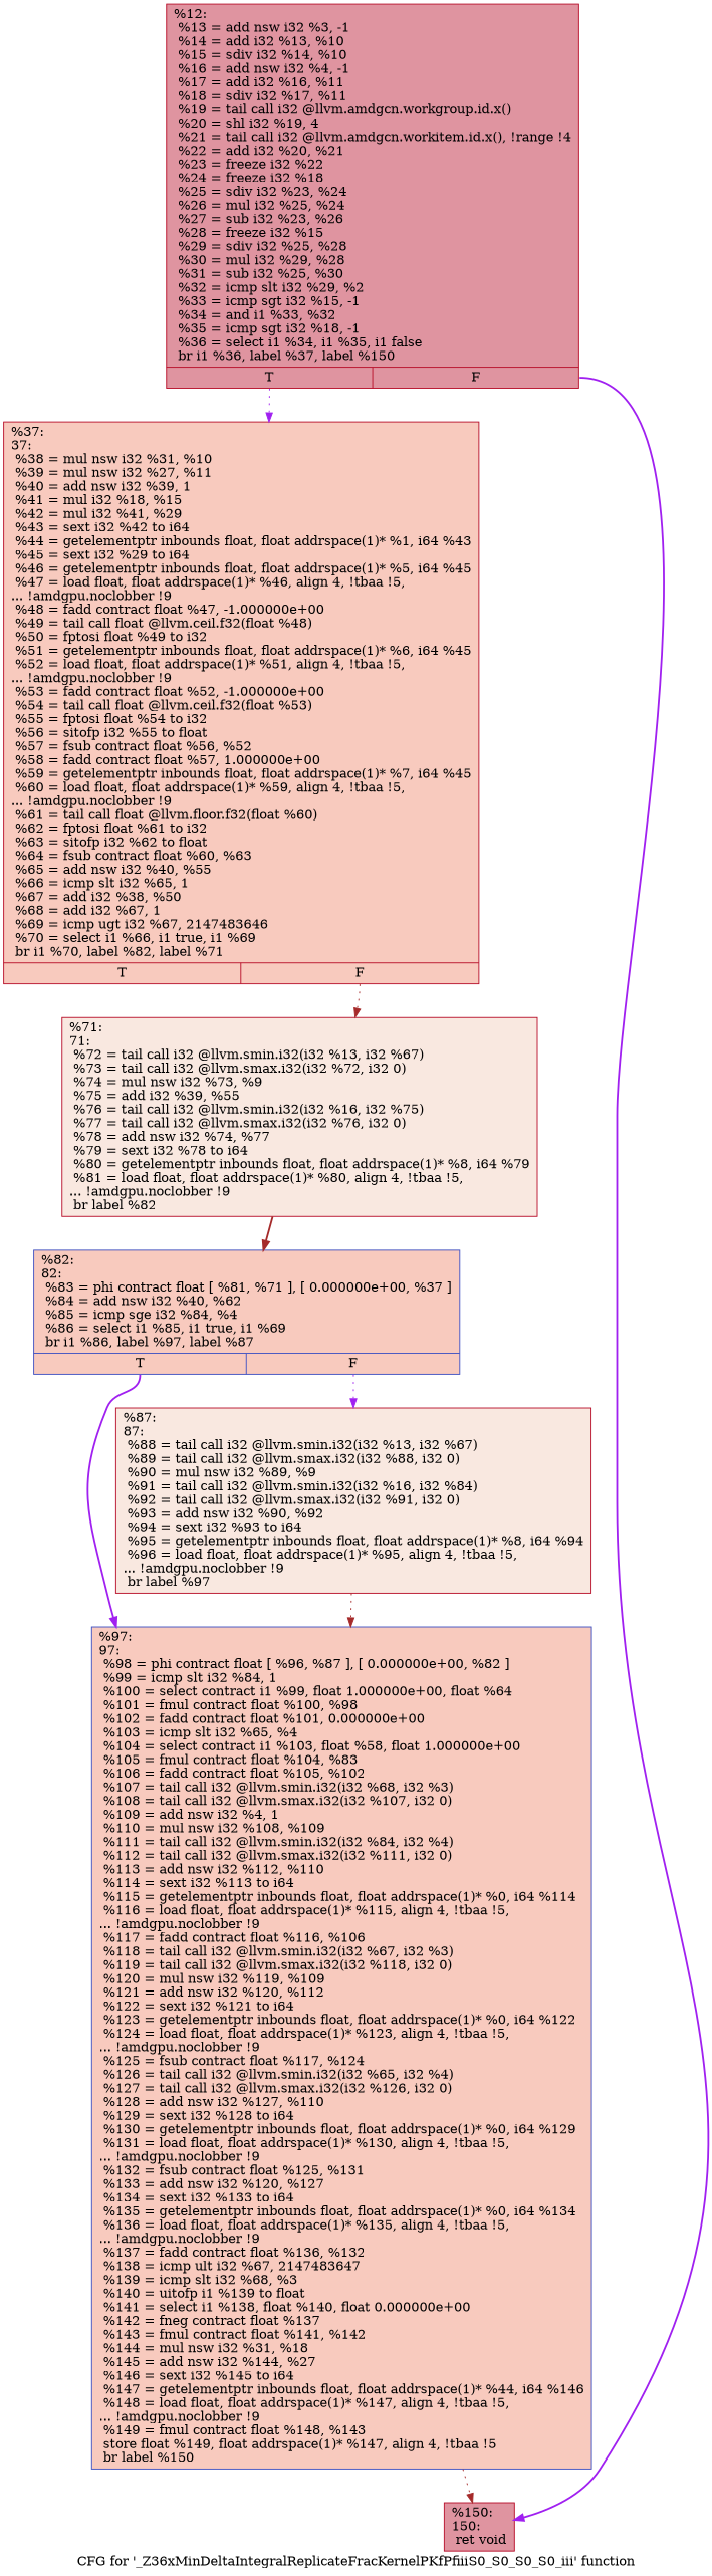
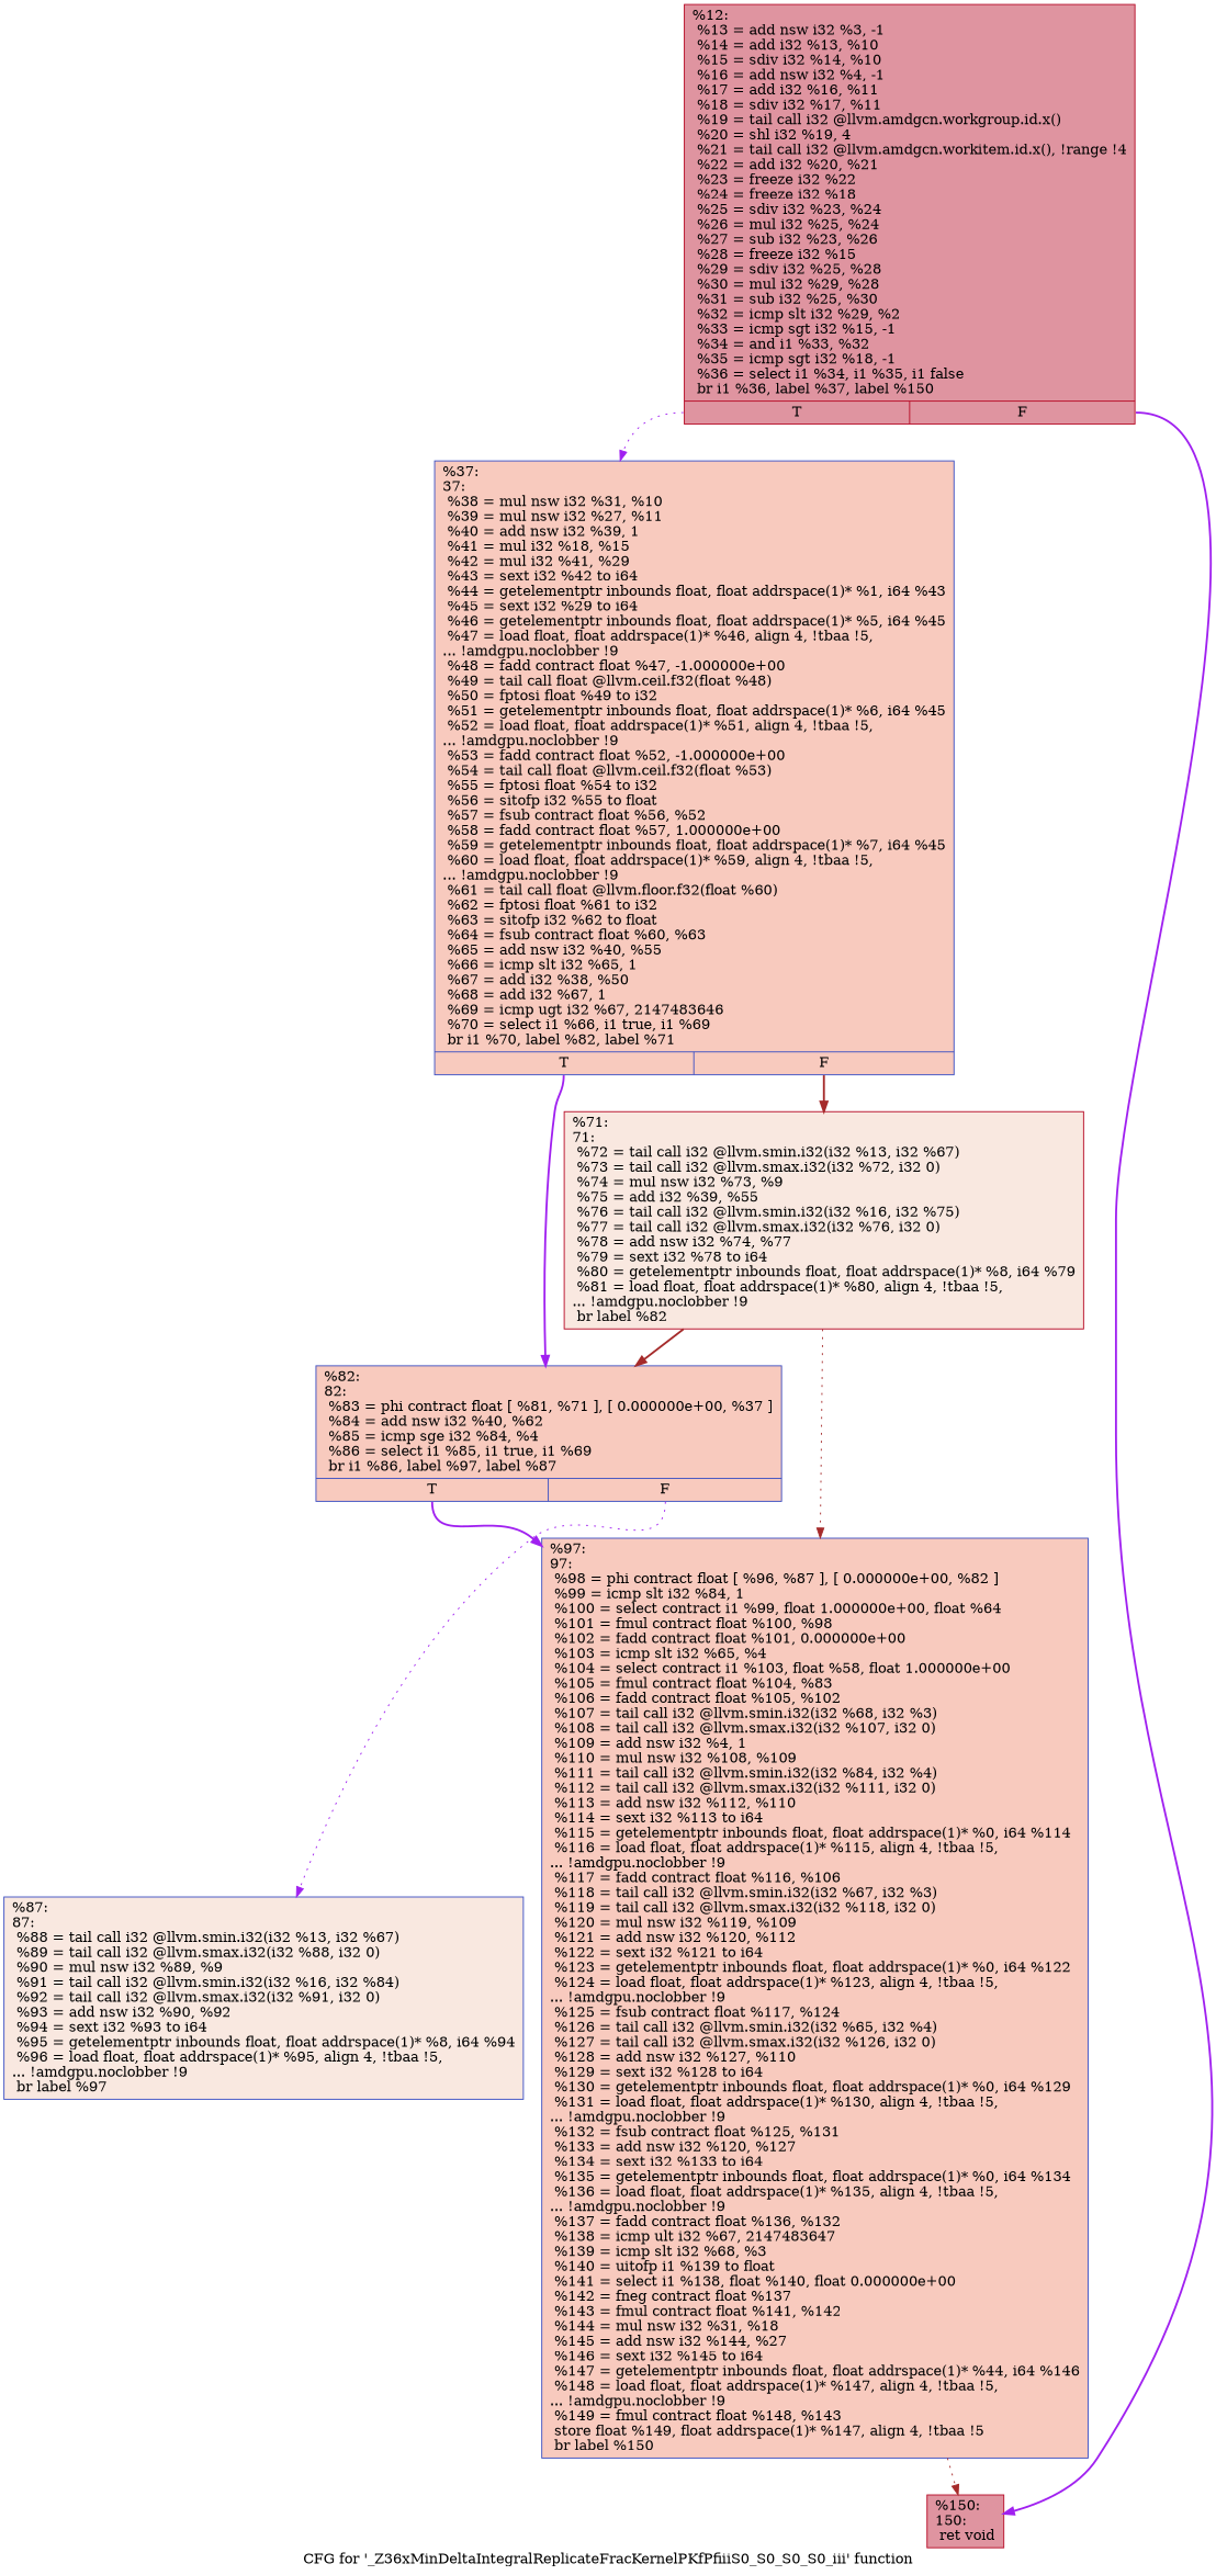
  digraph {
    label="CFG for '_Z36xMinDeltaIntegralReplicateFracKernelPKfPfiiiS0_S0_S0_S0_iii' function"
    node [color="#3d50c3ff" fillcolor="#ef886b70" shape=record style=filled]
    edge [color=purple style=bold]
    n1 [color="#b70d28ff" fillcolor="#b70d2870" label="{%12:\l  %13 = add nsw i32 %3, -1\l  %14 = add i32 %13, %10\l  %15 = sdiv i32 %14, %10\l  %16 = add nsw i32 %4, -1\l  %17 = add i32 %16, %11\l  %18 = sdiv i32 %17, %11\l  %19 = tail call i32 @llvm.amdgcn.workgroup.id.x()\l  %20 = shl i32 %19, 4\l  %21 = tail call i32 @llvm.amdgcn.workitem.id.x(), !range !4\l  %22 = add i32 %20, %21\l  %23 = freeze i32 %22\l  %24 = freeze i32 %18\l  %25 = sdiv i32 %23, %24\l  %26 = mul i32 %25, %24\l  %27 = sub i32 %23, %26\l  %28 = freeze i32 %15\l  %29 = sdiv i32 %25, %28\l  %30 = mul i32 %29, %28\l  %31 = sub i32 %25, %30\l  %32 = icmp slt i32 %29, %2\l  %33 = icmp sgt i32 %15, -1\l  %34 = and i1 %33, %32\l  %35 = icmp sgt i32 %18, -1\l  %36 = select i1 %34, i1 %35, i1 false\l  br i1 %36, label %37, label %150\l|{<s0>T|<s1>F}}"]
-   n2 [color="#b70d28ff" label="{%37:\l37:                                               \l  %38 = mul nsw i32 %31, %10\l  %39 = mul nsw i32 %27, %11\l  %40 = add nsw i32 %39, 1\l  %41 = mul i32 %18, %15\l  %42 = mul i32 %41, %29\l  %43 = sext i32 %42 to i64\l  %44 = getelementptr inbounds float, float addrspace(1)* %1, i64 %43\l  %45 = sext i32 %29 to i64\l  %46 = getelementptr inbounds float, float addrspace(1)* %5, i64 %45\l  %47 = load float, float addrspace(1)* %46, align 4, !tbaa !5,\l... !amdgpu.noclobber !9\l  %48 = fadd contract float %47, -1.000000e+00\l  %49 = tail call float @llvm.ceil.f32(float %48)\l  %50 = fptosi float %49 to i32\l  %51 = getelementptr inbounds float, float addrspace(1)* %6, i64 %45\l  %52 = load float, float addrspace(1)* %51, align 4, !tbaa !5,\l... !amdgpu.noclobber !9\l  %53 = fadd contract float %52, -1.000000e+00\l  %54 = tail call float @llvm.ceil.f32(float %53)\l  %55 = fptosi float %54 to i32\l  %56 = sitofp i32 %55 to float\l  %57 = fsub contract float %56, %52\l  %58 = fadd contract float %57, 1.000000e+00\l  %59 = getelementptr inbounds float, float addrspace(1)* %7, i64 %45\l  %60 = load float, float addrspace(1)* %59, align 4, !tbaa !5,\l... !amdgpu.noclobber !9\l  %61 = tail call float @llvm.floor.f32(float %60)\l  %62 = fptosi float %61 to i32\l  %63 = sitofp i32 %62 to float\l  %64 = fsub contract float %60, %63\l  %65 = add nsw i32 %40, %55\l  %66 = icmp slt i32 %65, 1\l  %67 = add i32 %38, %50\l  %68 = add i32 %67, 1\l  %69 = icmp ugt i32 %67, 2147483646\l  %70 = select i1 %66, i1 true, i1 %69\l  br i1 %70, label %82, label %71\l|{<s0>T|<s1>F}}"]
+   n2 [label="{%37:\l37:                                               \l  %38 = mul nsw i32 %31, %10\l  %39 = mul nsw i32 %27, %11\l  %40 = add nsw i32 %39, 1\l  %41 = mul i32 %18, %15\l  %42 = mul i32 %41, %29\l  %43 = sext i32 %42 to i64\l  %44 = getelementptr inbounds float, float addrspace(1)* %1, i64 %43\l  %45 = sext i32 %29 to i64\l  %46 = getelementptr inbounds float, float addrspace(1)* %5, i64 %45\l  %47 = load float, float addrspace(1)* %46, align 4, !tbaa !5,\l... !amdgpu.noclobber !9\l  %48 = fadd contract float %47, -1.000000e+00\l  %49 = tail call float @llvm.ceil.f32(float %48)\l  %50 = fptosi float %49 to i32\l  %51 = getelementptr inbounds float, float addrspace(1)* %6, i64 %45\l  %52 = load float, float addrspace(1)* %51, align 4, !tbaa !5,\l... !amdgpu.noclobber !9\l  %53 = fadd contract float %52, -1.000000e+00\l  %54 = tail call float @llvm.ceil.f32(float %53)\l  %55 = fptosi float %54 to i32\l  %56 = sitofp i32 %55 to float\l  %57 = fsub contract float %56, %52\l  %58 = fadd contract float %57, 1.000000e+00\l  %59 = getelementptr inbounds float, float addrspace(1)* %7, i64 %45\l  %60 = load float, float addrspace(1)* %59, align 4, !tbaa !5,\l... !amdgpu.noclobber !9\l  %61 = tail call float @llvm.floor.f32(float %60)\l  %62 = fptosi float %61 to i32\l  %63 = sitofp i32 %62 to float\l  %64 = fsub contract float %60, %63\l  %65 = add nsw i32 %40, %55\l  %66 = icmp slt i32 %65, 1\l  %67 = add i32 %38, %50\l  %68 = add i32 %67, 1\l  %69 = icmp ugt i32 %67, 2147483646\l  %70 = select i1 %66, i1 true, i1 %69\l  br i1 %70, label %82, label %71\l|{<s0>T|<s1>F}}"]
    n3 [color="#b70d28ff" fillcolor="#b70d2870" label="{%150:\l150:                                              \l  ret void\l}"]
    n4 [label="{%82:\l82:                                               \l  %83 = phi contract float [ %81, %71 ], [ 0.000000e+00, %37 ]\l  %84 = add nsw i32 %40, %62\l  %85 = icmp sge i32 %84, %4\l  %86 = select i1 %85, i1 true, i1 %69\l  br i1 %86, label %97, label %87\l|{<s0>T|<s1>F}}"]
    n5 [color="#b70d28ff" fillcolor="#f1ccb870" label="{%71:\l71:                                               \l  %72 = tail call i32 @llvm.smin.i32(i32 %13, i32 %67)\l  %73 = tail call i32 @llvm.smax.i32(i32 %72, i32 0)\l  %74 = mul nsw i32 %73, %9\l  %75 = add i32 %39, %55\l  %76 = tail call i32 @llvm.smin.i32(i32 %16, i32 %75)\l  %77 = tail call i32 @llvm.smax.i32(i32 %76, i32 0)\l  %78 = add nsw i32 %74, %77\l  %79 = sext i32 %78 to i64\l  %80 = getelementptr inbounds float, float addrspace(1)* %8, i64 %79\l  %81 = load float, float addrspace(1)* %80, align 4, !tbaa !5,\l... !amdgpu.noclobber !9\l  br label %82\l}"]
    n6 [label="{%97:\l97:                                               \l  %98 = phi contract float [ %96, %87 ], [ 0.000000e+00, %82 ]\l  %99 = icmp slt i32 %84, 1\l  %100 = select contract i1 %99, float 1.000000e+00, float %64\l  %101 = fmul contract float %100, %98\l  %102 = fadd contract float %101, 0.000000e+00\l  %103 = icmp slt i32 %65, %4\l  %104 = select contract i1 %103, float %58, float 1.000000e+00\l  %105 = fmul contract float %104, %83\l  %106 = fadd contract float %105, %102\l  %107 = tail call i32 @llvm.smin.i32(i32 %68, i32 %3)\l  %108 = tail call i32 @llvm.smax.i32(i32 %107, i32 0)\l  %109 = add nsw i32 %4, 1\l  %110 = mul nsw i32 %108, %109\l  %111 = tail call i32 @llvm.smin.i32(i32 %84, i32 %4)\l  %112 = tail call i32 @llvm.smax.i32(i32 %111, i32 0)\l  %113 = add nsw i32 %112, %110\l  %114 = sext i32 %113 to i64\l  %115 = getelementptr inbounds float, float addrspace(1)* %0, i64 %114\l  %116 = load float, float addrspace(1)* %115, align 4, !tbaa !5,\l... !amdgpu.noclobber !9\l  %117 = fadd contract float %116, %106\l  %118 = tail call i32 @llvm.smin.i32(i32 %67, i32 %3)\l  %119 = tail call i32 @llvm.smax.i32(i32 %118, i32 0)\l  %120 = mul nsw i32 %119, %109\l  %121 = add nsw i32 %120, %112\l  %122 = sext i32 %121 to i64\l  %123 = getelementptr inbounds float, float addrspace(1)* %0, i64 %122\l  %124 = load float, float addrspace(1)* %123, align 4, !tbaa !5,\l... !amdgpu.noclobber !9\l  %125 = fsub contract float %117, %124\l  %126 = tail call i32 @llvm.smin.i32(i32 %65, i32 %4)\l  %127 = tail call i32 @llvm.smax.i32(i32 %126, i32 0)\l  %128 = add nsw i32 %127, %110\l  %129 = sext i32 %128 to i64\l  %130 = getelementptr inbounds float, float addrspace(1)* %0, i64 %129\l  %131 = load float, float addrspace(1)* %130, align 4, !tbaa !5,\l... !amdgpu.noclobber !9\l  %132 = fsub contract float %125, %131\l  %133 = add nsw i32 %120, %127\l  %134 = sext i32 %133 to i64\l  %135 = getelementptr inbounds float, float addrspace(1)* %0, i64 %134\l  %136 = load float, float addrspace(1)* %135, align 4, !tbaa !5,\l... !amdgpu.noclobber !9\l  %137 = fadd contract float %136, %132\l  %138 = icmp ult i32 %67, 2147483647\l  %139 = icmp slt i32 %68, %3\l  %140 = uitofp i1 %139 to float\l  %141 = select i1 %138, float %140, float 0.000000e+00\l  %142 = fneg contract float %137\l  %143 = fmul contract float %141, %142\l  %144 = mul nsw i32 %31, %18\l  %145 = add nsw i32 %144, %27\l  %146 = sext i32 %145 to i64\l  %147 = getelementptr inbounds float, float addrspace(1)* %44, i64 %146\l  %148 = load float, float addrspace(1)* %147, align 4, !tbaa !5,\l... !amdgpu.noclobber !9\l  %149 = fmul contract float %148, %143\l  store float %149, float addrspace(1)* %147, align 4, !tbaa !5\l  br label %150\l}"]
-   n7 [color="#b70d28ff" fillcolor="#f1ccb870" label="{%87:\l87:                                               \l  %88 = tail call i32 @llvm.smin.i32(i32 %13, i32 %67)\l  %89 = tail call i32 @llvm.smax.i32(i32 %88, i32 0)\l  %90 = mul nsw i32 %89, %9\l  %91 = tail call i32 @llvm.smin.i32(i32 %16, i32 %84)\l  %92 = tail call i32 @llvm.smax.i32(i32 %91, i32 0)\l  %93 = add nsw i32 %90, %92\l  %94 = sext i32 %93 to i64\l  %95 = getelementptr inbounds float, float addrspace(1)* %8, i64 %94\l  %96 = load float, float addrspace(1)* %95, align 4, !tbaa !5,\l... !amdgpu.noclobber !9\l  br label %97\l}"]
+   n7 [fillcolor="#f1ccb870" label="{%87:\l87:                                               \l  %88 = tail call i32 @llvm.smin.i32(i32 %13, i32 %67)\l  %89 = tail call i32 @llvm.smax.i32(i32 %88, i32 0)\l  %90 = mul nsw i32 %89, %9\l  %91 = tail call i32 @llvm.smin.i32(i32 %16, i32 %84)\l  %92 = tail call i32 @llvm.smax.i32(i32 %91, i32 0)\l  %93 = add nsw i32 %90, %92\l  %94 = sext i32 %93 to i64\l  %95 = getelementptr inbounds float, float addrspace(1)* %8, i64 %94\l  %96 = load float, float addrspace(1)* %95, align 4, !tbaa !5,\l... !amdgpu.noclobber !9\l  br label %97\l}"]
    n1 -> n2 [style=dotted tailport=s0]
    n1 -> n3 [tailport=s1]
-   n2 -> n5 [color=brown style=dotted tailport=s1]
+   n2 -> n4 [tailport=s0]
+   n2 -> n5 [color=brown tailport=s1]
    n4 -> n6 [tailport=s0]
    n4 -> n7 [style=dotted tailport=s1]
    n5 -> n4 [color=brown]
    n6 -> n3 [color=brown style=dotted]
-   n7 -> n6 [color=brown style=dotted]
+   n5 -> n6 [color=brown style=dotted]
  }
